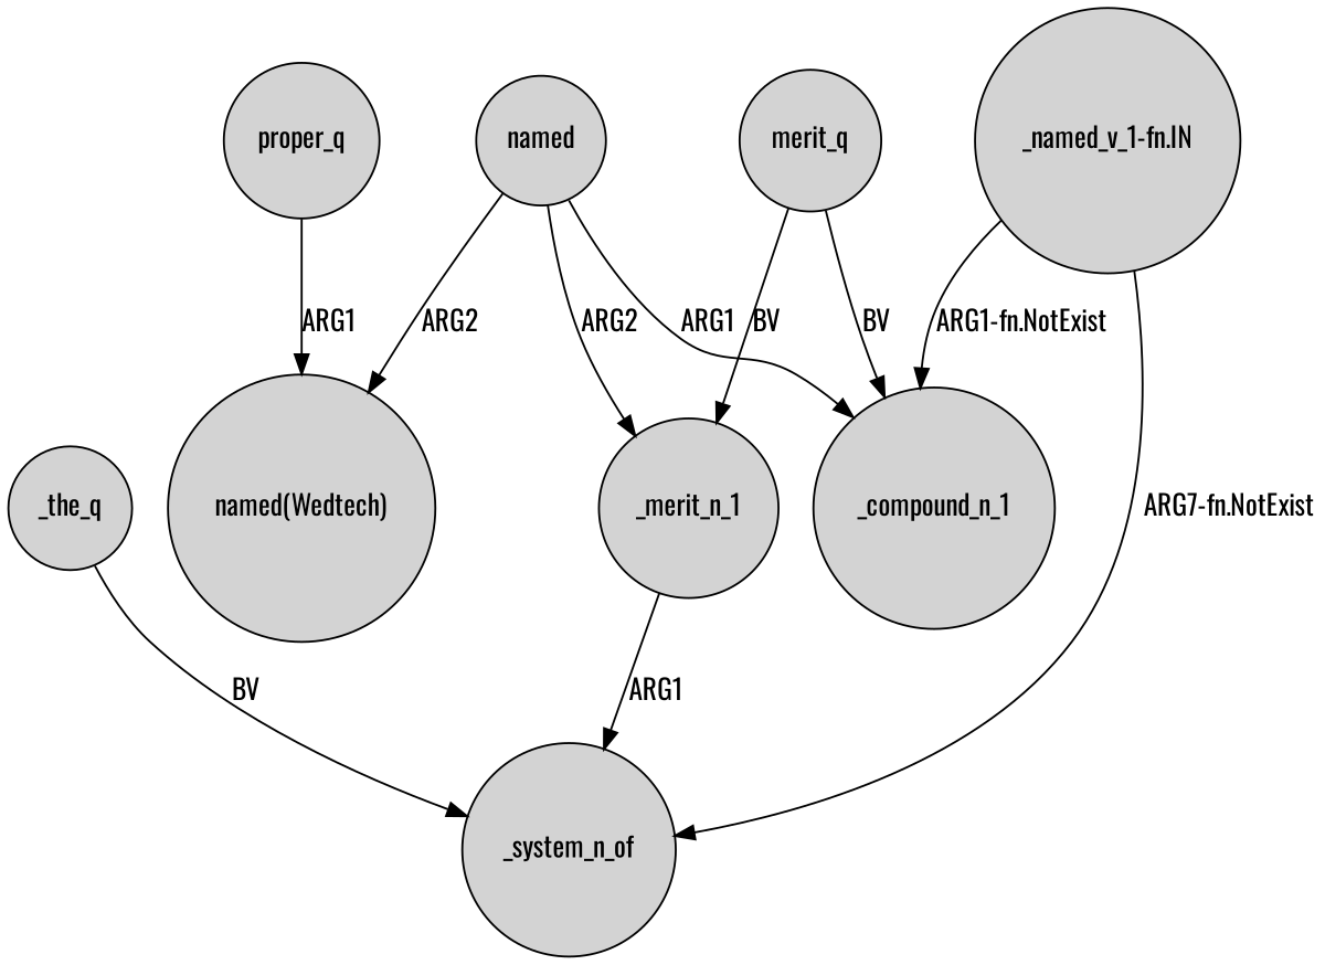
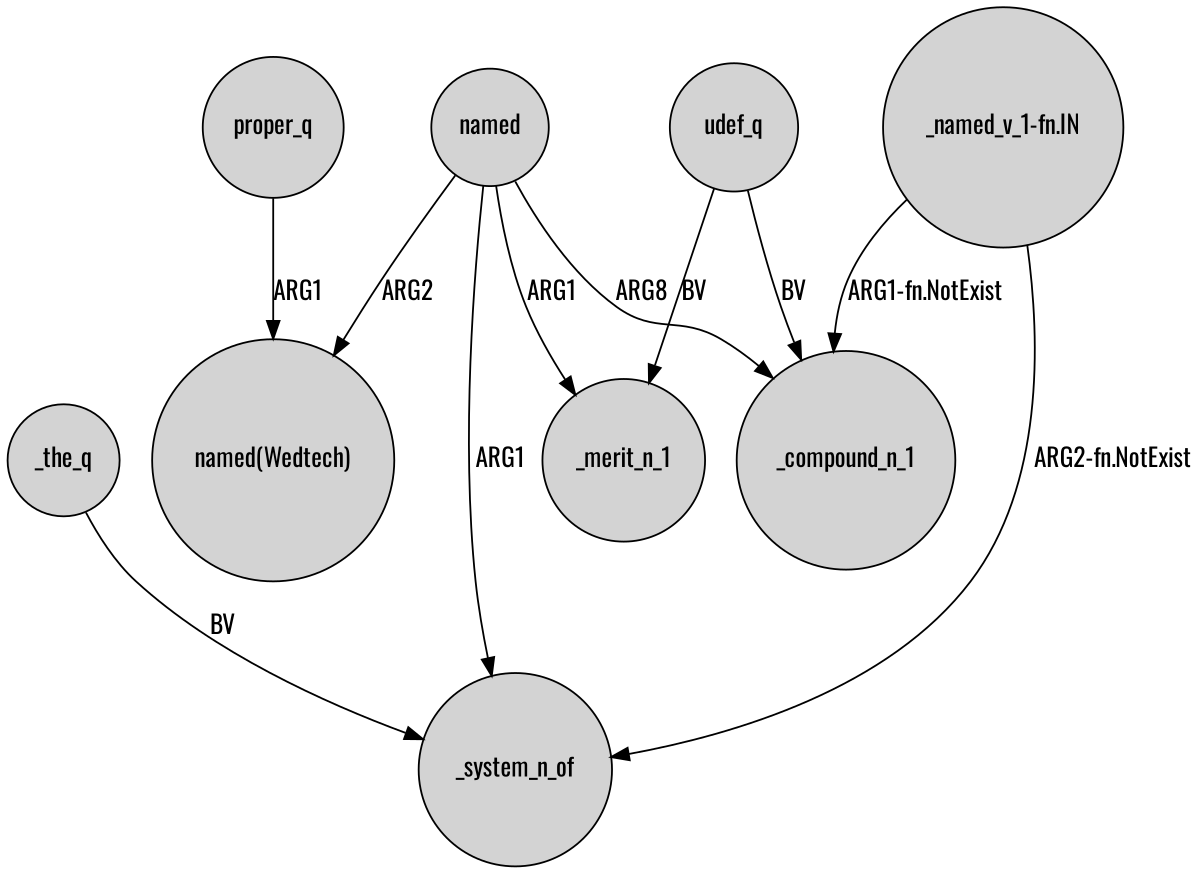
  digraph {
    fontname=Oswald
    node [fontname=Oswald shape=circle style=filled]
    edge [fontname=Oswald]
    _the_q
    _system_n_of
    n3 [label=named]
    _merit_n_1
    n5 [label=_compound_n_1]
    "named(Wedtech)"
    n7 [label="_named_v_1-fn.IN"]
-   udef_q [label=merit_q]
+   udef_q
    proper_q
    _the_q -> _system_n_of [label=BV]
-   _merit_n_1 -> _system_n_of [label=ARG1]
-   n3 -> _merit_n_1 [label=ARG2]
-   n3 -> n5 [label=ARG1]
+   n3 -> _system_n_of [label=ARG1]
+   n3 -> _merit_n_1 [label=ARG1]
+   n3 -> n5 [label=ARG8]
    n3 -> "named(Wedtech)" [label=ARG2]
-   n7 -> _system_n_of [label="ARG7-fn.NotExist"]
+   n7 -> _system_n_of [label="ARG2-fn.NotExist"]
    n7 -> n5 [label="ARG1-fn.NotExist"]
    udef_q -> _merit_n_1 [label=BV]
    udef_q -> n5 [label=BV]
    proper_q -> "named(Wedtech)" [label=ARG1]
  }
